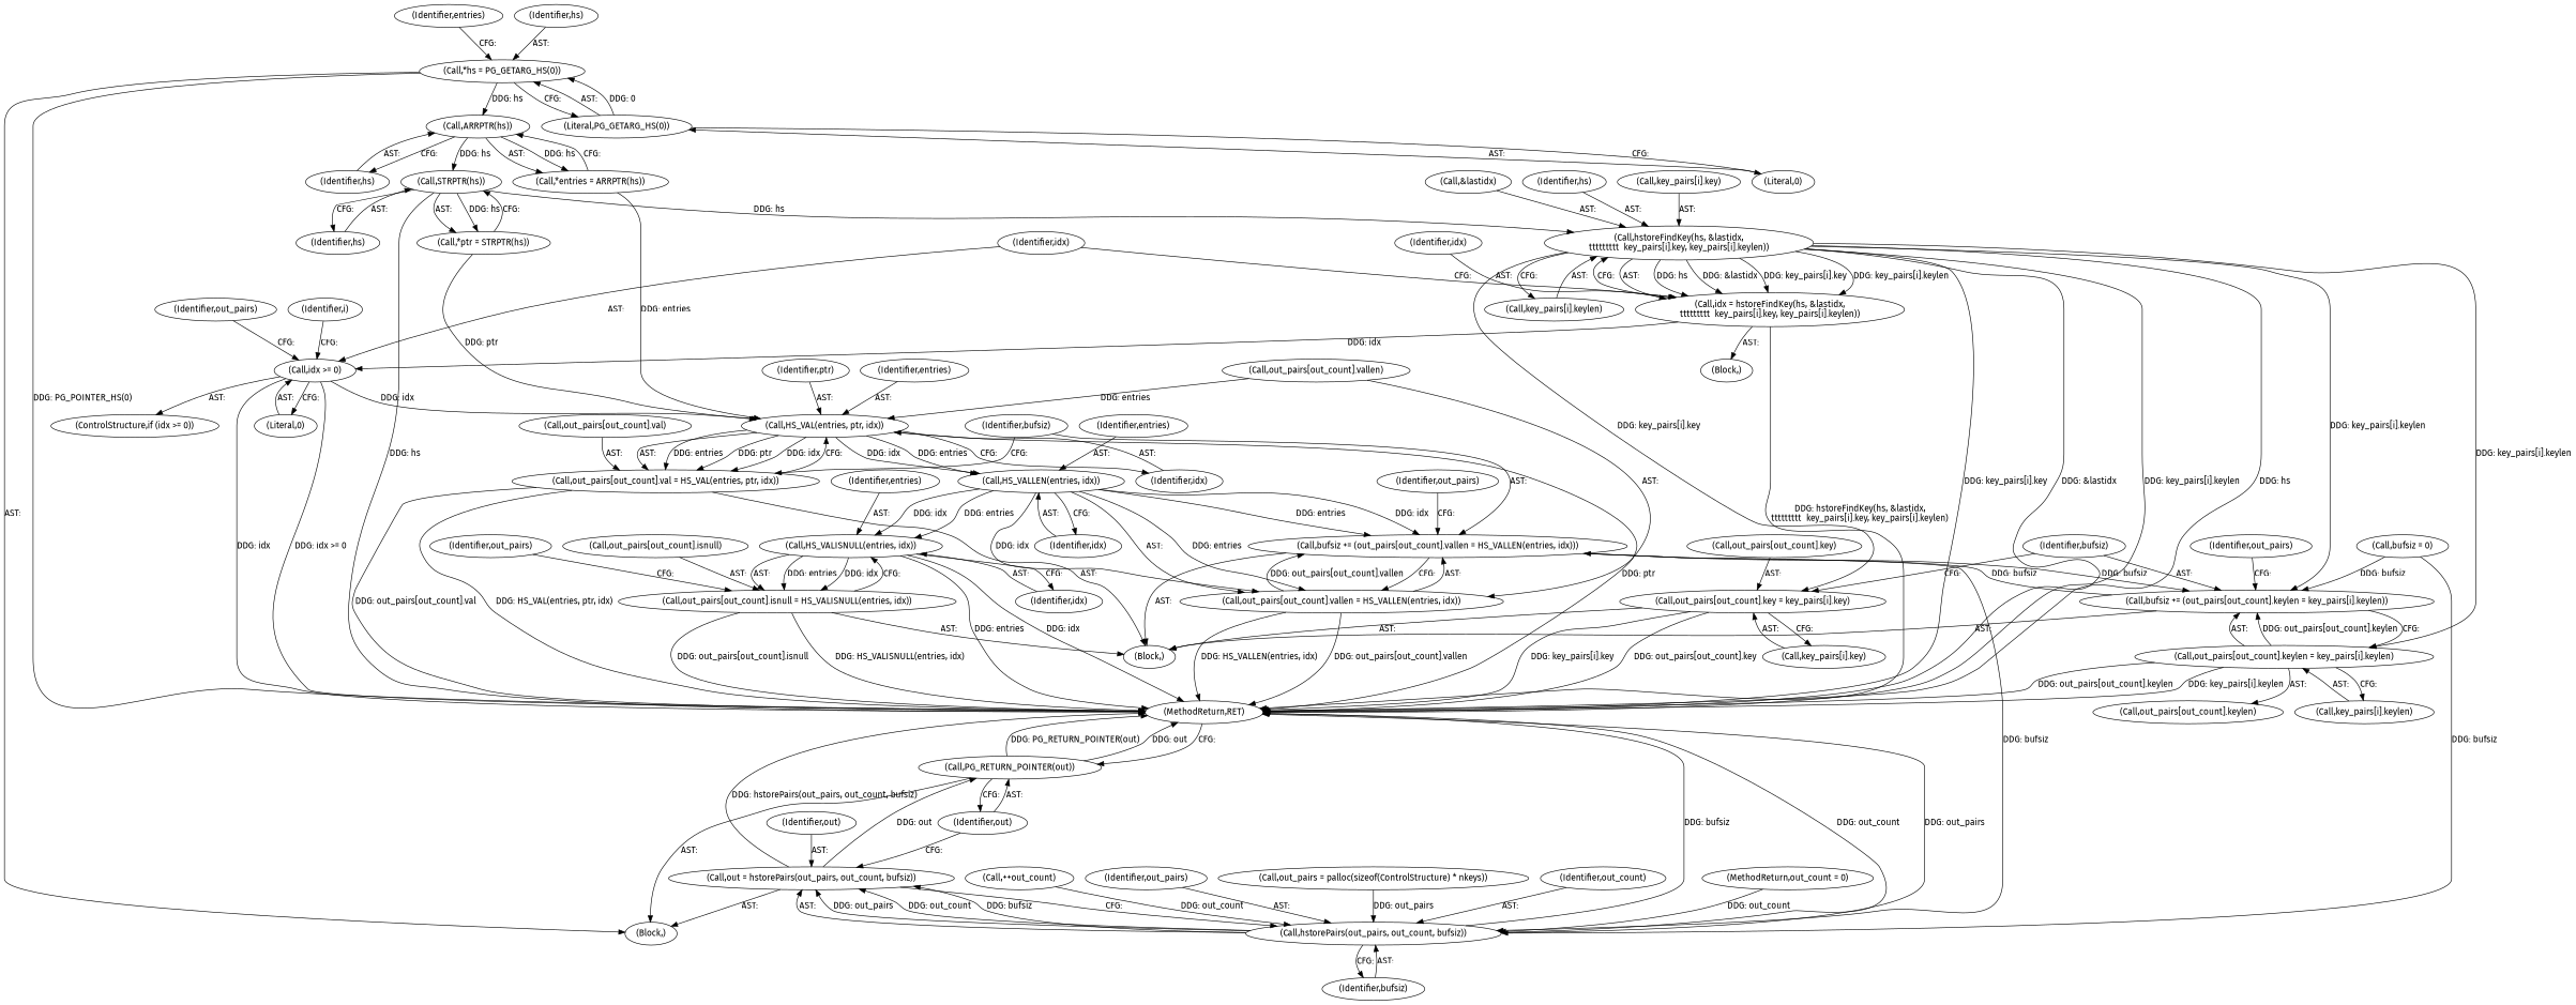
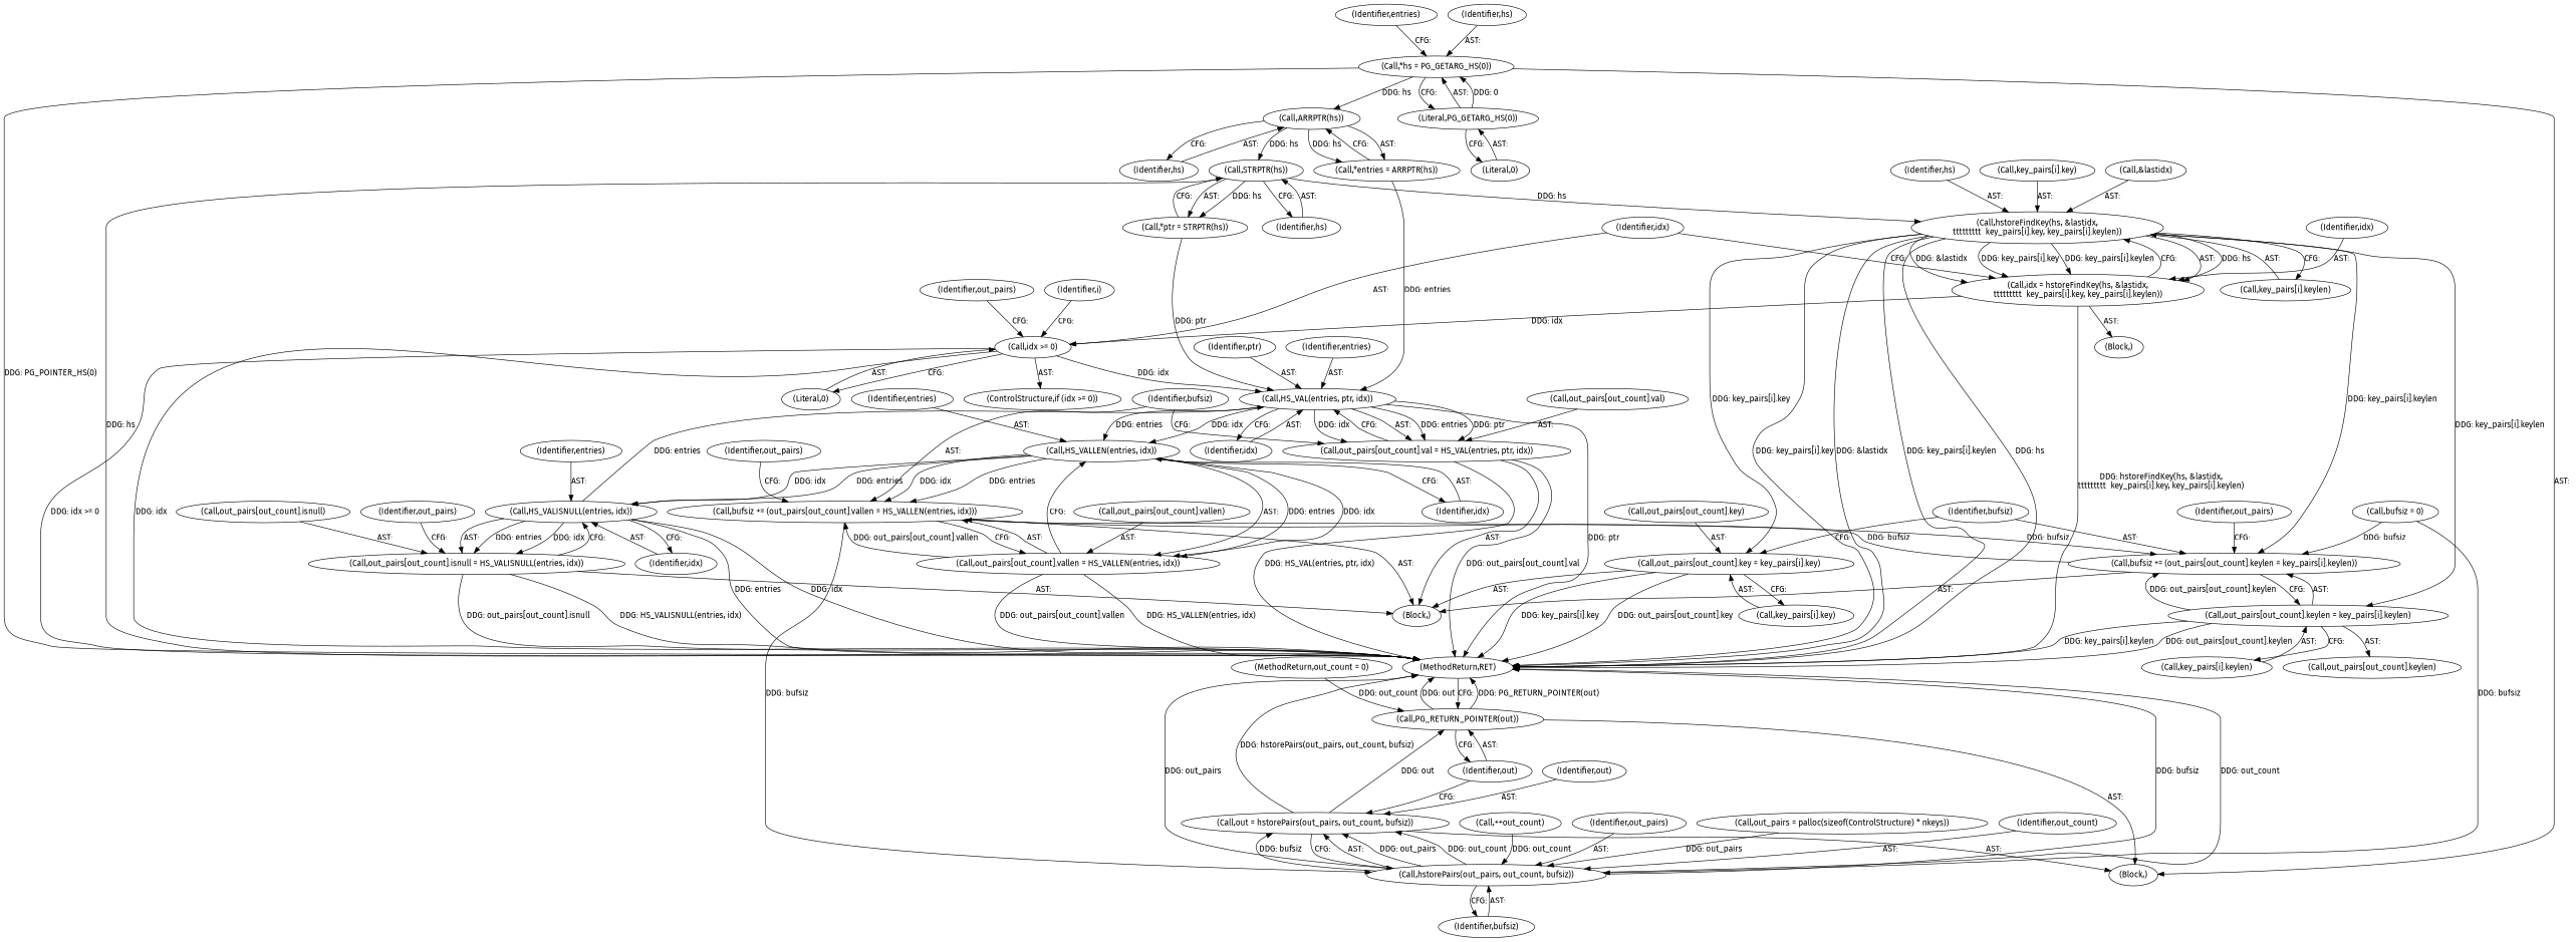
  digraph {
    fontname="Fira Sans"
    node [fontname="Fira Sans"]
    edge [fontname="Fira Sans"]
    n1 [label="(Call,hstoreFindKey(hs, &lastidx,\n\t\t\t\t\t\t\t\t\t  key_pairs[i].key, key_pairs[i].keylen))"]
    n2 [label="(Call,idx = hstoreFindKey(hs, &lastidx,\n\t\t\t\t\t\t\t\t\t  key_pairs[i].key, key_pairs[i].keylen))"]
    n3 [label="(Call,bufsiz += (out_pairs[out_count].keylen = key_pairs[i].keylen))"]
    n4 [label="(Call,out_pairs[out_count].key = key_pairs[i].key)"]
    n5 [label="(Call,out_pairs[out_count].keylen = key_pairs[i].keylen)"]
    n6 [label="(MethodReturn,RET)"]
    n7 [label="(Call,key_pairs[i].keylen)"]
    n8 [label="(Call,idx >= 0)"]
    n9 [label="(Block,)"]
    n10 [label="(Block,)"]
    n11 [label="(Call,bufsiz += (out_pairs[out_count].vallen = HS_VALLEN(entries, idx)))"]
    n12 [label="(Call,key_pairs[i].key)"]
    n13 [label="(Call,key_pairs[i].keylen)"]
    n14 [label="(Call,out_pairs[out_count].keylen)"]
    n15 [label="(Call,PG_RETURN_POINTER(out))"]
    n16 [label="(Call,STRPTR(hs))"]
    n17 [label="(Call,*ptr = STRPTR(hs))"]
    n18 [label="(Identifier,hs)"]
    n19 [label="(Call,HS_VAL(entries, ptr, idx))"]
    n20 [label="(Call,ARRPTR(hs))"]
    n21 [label="(Call,*entries = ARRPTR(hs))"]
    n22 [label="(Identifier,hs)"]
    n23 [label="(Call,*hs = PG_GETARG_HS(0))"]
    n24 [label="(Literal,PG_GETARG_HS(0))"]
    n25 [label="(Block,)"]
    n26 [label="(Literal,0)"]
    n27 [label="(ControlStructure,if (idx >= 0))"]
    n28 [label="(Literal,0)"]
    n29 [label="(Call,out_pairs[out_count].val = HS_VAL(entries, ptr, idx))"]
    n30 [label="(Call,HS_VALLEN(entries, idx))"]
    n31 [label="(Identifier,idx)"]
    n32 [label="(Call,out_pairs[out_count].vallen = HS_VALLEN(entries, idx))"]
    n33 [label="(Call,HS_VALISNULL(entries, idx))"]
    n34 [label="(Identifier,idx)"]
    n35 [label="(Call,hstorePairs(out_pairs, out_count, bufsiz))"]
    n36 [label="(Call,out_pairs[out_count].isnull = HS_VALISNULL(entries, idx))"]
    n37 [label="(Identifier,idx)"]
    n38 [label="(Call,out = hstorePairs(out_pairs, out_count, bufsiz))"]
    n39 [label="(Identifier,bufsiz)"]
    n40 [label="(Identifier,out)"]
    n41 [label="(Identifier,out_pairs)"]
    n42 [label="(Call,++out_count)"]
    n43 [label="(Identifier,i)"]
    n44 [label="(Identifier,bufsiz)"]
    n45 [label="(Identifier,ptr)"]
    n46 [label="(Identifier,out_pairs)"]
    n47 [label="(Call,out_pairs = palloc(sizeof(ControlStructure) * nkeys))"]
    n48 [label="(Call,out_pairs[out_count].vallen)"]
    n49 [label="(Identifier,idx)"]
    n50 [label="(Identifier,entries)"]
    n51 [label="(Identifier,out_pairs)"]
    n52 [label="(Identifier,out)"]
    n53 [label="(Identifier,bufsiz)"]
    n54 [label="(Identifier,out_pairs)"]
    n55 [label="(Call,out_pairs[out_count].key)"]
    n56 [label="(Identifier,hs)"]
    n57 [label="(Identifier,out_pairs)"]
    n58 [label="(Identifier,out_count)"]
    n59 [label="(Call,key_pairs[i].key)"]
    n60 [label="(Call,out_pairs[out_count].isnull)"]
    n61 [label="(Call,bufsiz = 0)"]
    n62 [label="(Identifier,entries)"]
    n63 [label="(Identifier,hs)"]
    n64 [label="(Identifier,entries)"]
    n65 [label="(Call,out_pairs[out_count].val)"]
    n66 [label="(Identifier,entries)"]
    n67 [label="(Identifier,idx)"]
    n68 [label="(MethodReturn,out_count = 0)"]
    n69 [label="(Call,&lastidx)"]
    n1 -> n2 [label="AST: "]
    n1 -> n2 [label="DDG: hs"]
    n1 -> n2 [label="DDG: &lastidx"]
    n1 -> n2 [label="DDG: key_pairs[i].key"]
    n1 -> n2 [label="DDG: key_pairs[i].keylen"]
    n1 -> n3 [label="DDG: key_pairs[i].keylen"]
    n1 -> n4 [label="DDG: key_pairs[i].key"]
    n1 -> n5 [label="DDG: key_pairs[i].keylen"]
    n1 -> n6 [label="DDG: key_pairs[i].key"]
    n1 -> n6 [label="DDG: &lastidx"]
    n1 -> n6 [label="DDG: key_pairs[i].keylen"]
    n1 -> n6 [label="DDG: hs"]
    n1 -> n7 [label="CFG: "]
    n2 -> n1 [label="CFG: "]
    n2 -> n6 [label="DDG: hstoreFindKey(hs, &lastidx,\n\t\t\t\t\t\t\t\t\t  key_pairs[i].key, key_pairs[i].keylen)"]
    n2 -> n8 [label="DDG: idx"]
    n2 -> n9 [label="AST: "]
    n3 -> n5 [label="CFG: "]
    n3 -> n10 [label="AST: "]
    n3 -> n11 [label="DDG: bufsiz"]
    n4 -> n6 [label="DDG: key_pairs[i].key"]
    n4 -> n6 [label="DDG: out_pairs[out_count].key"]
    n4 -> n10 [label="AST: "]
    n4 -> n12 [label="CFG: "]
    n5 -> n3 [label="AST: "]
    n5 -> n3 [label="DDG: out_pairs[out_count].keylen"]
    n5 -> n6 [label="DDG: key_pairs[i].keylen"]
    n5 -> n6 [label="DDG: out_pairs[out_count].keylen"]
    n5 -> n13 [label="CFG: "]
    n5 -> n14 [label="AST: "]
    n6 -> n15 [label="CFG: "]
    n7 -> n1 [label="AST: "]
    n8 -> n6 [label="DDG: idx >= 0"]
    n8 -> n6 [label="DDG: idx"]
    n8 -> n19 [label="DDG: idx"]
    n8 -> n27 [label="AST: "]
    n8 -> n28 [label="CFG: "]
    n11 -> n3 [label="DDG: bufsiz"]
    n11 -> n10 [label="AST: "]
    n11 -> n32 [label="CFG: "]
    n11 -> n35 [label="DDG: bufsiz"]
    n12 -> n4 [label="AST: "]
    n13 -> n5 [label="AST: "]
    n15 -> n6 [label="DDG: PG_RETURN_POINTER(out)"]
    n15 -> n6 [label="DDG: out"]
    n15 -> n25 [label="AST: "]
    n15 -> n40 [label="CFG: "]
    n16 -> n1 [label="DDG: hs"]
    n16 -> n6 [label="DDG: hs"]
    n16 -> n17 [label="AST: "]
    n16 -> n17 [label="DDG: hs"]
    n16 -> n18 [label="CFG: "]
    n17 -> n16 [label="CFG: "]
    n17 -> n19 [label="DDG: ptr"]
    n18 -> n16 [label="AST: "]
    n19 -> n6 [label="DDG: ptr"]
    n19 -> n29 [label="AST: "]
    n19 -> n29 [label="DDG: entries"]
    n19 -> n29 [label="DDG: ptr"]
    n19 -> n29 [label="DDG: idx"]
    n19 -> n30 [label="DDG: entries"]
    n19 -> n30 [label="DDG: idx"]
    n19 -> n31 [label="CFG: "]
    n20 -> n16 [label="DDG: hs"]
    n20 -> n21 [label="AST: "]
    n20 -> n21 [label="DDG: hs"]
    n20 -> n22 [label="CFG: "]
    n21 -> n19 [label="DDG: entries"]
    n21 -> n20 [label="CFG: "]
    n22 -> n20 [label="AST: "]
    n23 -> n6 [label="DDG: PG_POINTER_HS(0)"]
    n23 -> n20 [label="DDG: hs"]
    n23 -> n24 [label="CFG: "]
    n23 -> n25 [label="AST: "]
    n24 -> n23 [label="AST: "]
    n24 -> n23 [label="DDG: 0"]
    n24 -> n26 [label="CFG: "]
    n26 -> n24 [label="AST: "]
    n28 -> n8 [label="AST: "]
    n29 -> n6 [label="DDG: out_pairs[out_count].val"]
    n29 -> n6 [label="DDG: HS_VAL(entries, ptr, idx)"]
    n29 -> n10 [label="AST: "]
    n29 -> n19 [label="CFG: "]
    n30 -> n11 [label="DDG: entries"]
    n30 -> n11 [label="DDG: idx"]
    n30 -> n32 [label="AST: "]
    n30 -> n32 [label="DDG: entries"]
    n30 -> n32 [label="DDG: idx"]
    n30 -> n33 [label="DDG: entries"]
    n30 -> n33 [label="DDG: idx"]
    n30 -> n34 [label="CFG: "]
    n31 -> n19 [label="AST: "]
    n32 -> n6 [label="DDG: out_pairs[out_count].vallen"]
    n32 -> n6 [label="DDG: HS_VALLEN(entries, idx)"]
    n32 -> n11 [label="AST: "]
    n32 -> n11 [label="DDG: out_pairs[out_count].vallen"]
+   n32 -> n30 [label="CFG: "]
    n33 -> n6 [label="DDG: entries"]
    n33 -> n6 [label="DDG: idx"]
-   n48 -> n19 [label="DDG: entries"]
+   n33 -> n19 [label="DDG: entries"]
    n33 -> n36 [label="AST: "]
    n33 -> n36 [label="DDG: entries"]
    n33 -> n36 [label="DDG: idx"]
    n33 -> n37 [label="CFG: "]
    n34 -> n30 [label="AST: "]
    n35 -> n6 [label="DDG: bufsiz"]
    n35 -> n6 [label="DDG: out_count"]
    n35 -> n6 [label="DDG: out_pairs"]
    n35 -> n38 [label="AST: "]
    n35 -> n38 [label="DDG: out_pairs"]
    n35 -> n38 [label="DDG: out_count"]
    n35 -> n38 [label="DDG: bufsiz"]
    n35 -> n39 [label="CFG: "]
    n36 -> n6 [label="DDG: HS_VALISNULL(entries, idx)"]
    n36 -> n6 [label="DDG: out_pairs[out_count].isnull"]
    n36 -> n10 [label="AST: "]
    n36 -> n33 [label="CFG: "]
    n37 -> n33 [label="AST: "]
    n38 -> n6 [label="DDG: hstorePairs(out_pairs, out_count, bufsiz)"]
    n38 -> n15 [label="DDG: out"]
    n38 -> n25 [label="AST: "]
    n38 -> n35 [label="CFG: "]
    n39 -> n35 [label="AST: "]
    n40 -> n15 [label="AST: "]
    n40 -> n38 [label="CFG: "]
    n41 -> n36 [label="CFG: "]
    n42 -> n35 [label="DDG: out_count"]
    n43 -> n8 [label="CFG: "]
    n44 -> n11 [label="AST: "]
    n44 -> n29 [label="CFG: "]
    n45 -> n19 [label="AST: "]
    n46 -> n35 [label="AST: "]
    n47 -> n35 [label="DDG: out_pairs"]
    n48 -> n32 [label="AST: "]
    n49 -> n2 [label="AST: "]
    n50 -> n23 [label="CFG: "]
    n51 -> n3 [label="CFG: "]
    n52 -> n38 [label="AST: "]
    n53 -> n3 [label="AST: "]
    n53 -> n4 [label="CFG: "]
    n54 -> n11 [label="CFG: "]
    n55 -> n4 [label="AST: "]
    n56 -> n1 [label="AST: "]
    n57 -> n8 [label="CFG: "]
    n58 -> n35 [label="AST: "]
    n59 -> n1 [label="AST: "]
    n60 -> n36 [label="AST: "]
    n61 -> n3 [label="DDG: bufsiz"]
    n61 -> n35 [label="DDG: bufsiz"]
    n62 -> n33 [label="AST: "]
    n63 -> n23 [label="AST: "]
    n64 -> n30 [label="AST: "]
    n65 -> n29 [label="AST: "]
    n66 -> n19 [label="AST: "]
    n67 -> n2 [label="CFG: "]
    n67 -> n8 [label="AST: "]
-   n68 -> n35 [label="DDG: out_count"]
+   n68 -> n15 [label="DDG: out_count"]
    n69 -> n1 [label="AST: "]
  }
